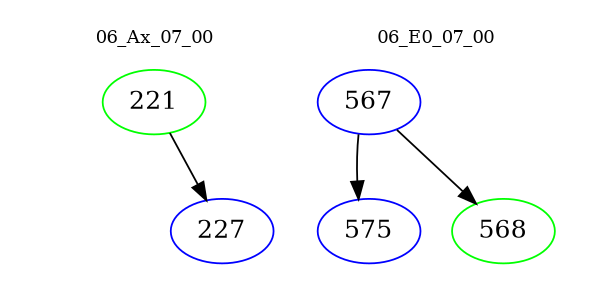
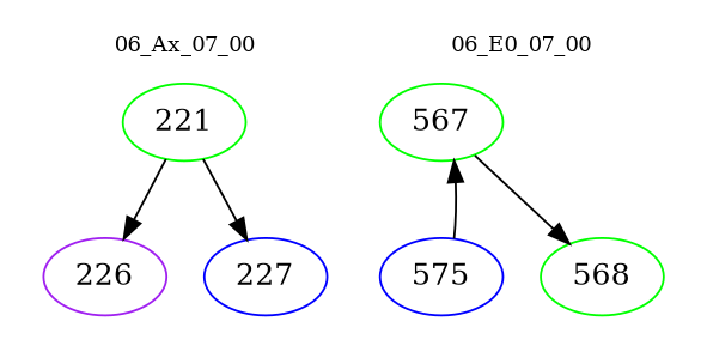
  digraph {
    node [color=blue]
    edge [color=black]
    n1 [color=green label=221]
+   n2 [color=purple label=226]
    n3 [label=227]
-   n4 [label=567]
+   n4 [color=green label=567]
    n5 [label=575]
    n6 [color=green label=568]
    subgraph cluster_1 {
      color=white
      fontsize=10
      label="06_Ax_07_00"
      n1
+     n2
      n3
    }
    subgraph cluster_2 {
      color=white
      fontsize=10
      label="06_E0_07_00"
      n4
      n5
      n6
    }
+   n1 -> n2
    n1 -> n3
-   n4 -> n5
+   n5 -> n4
    n4 -> n6
  }
